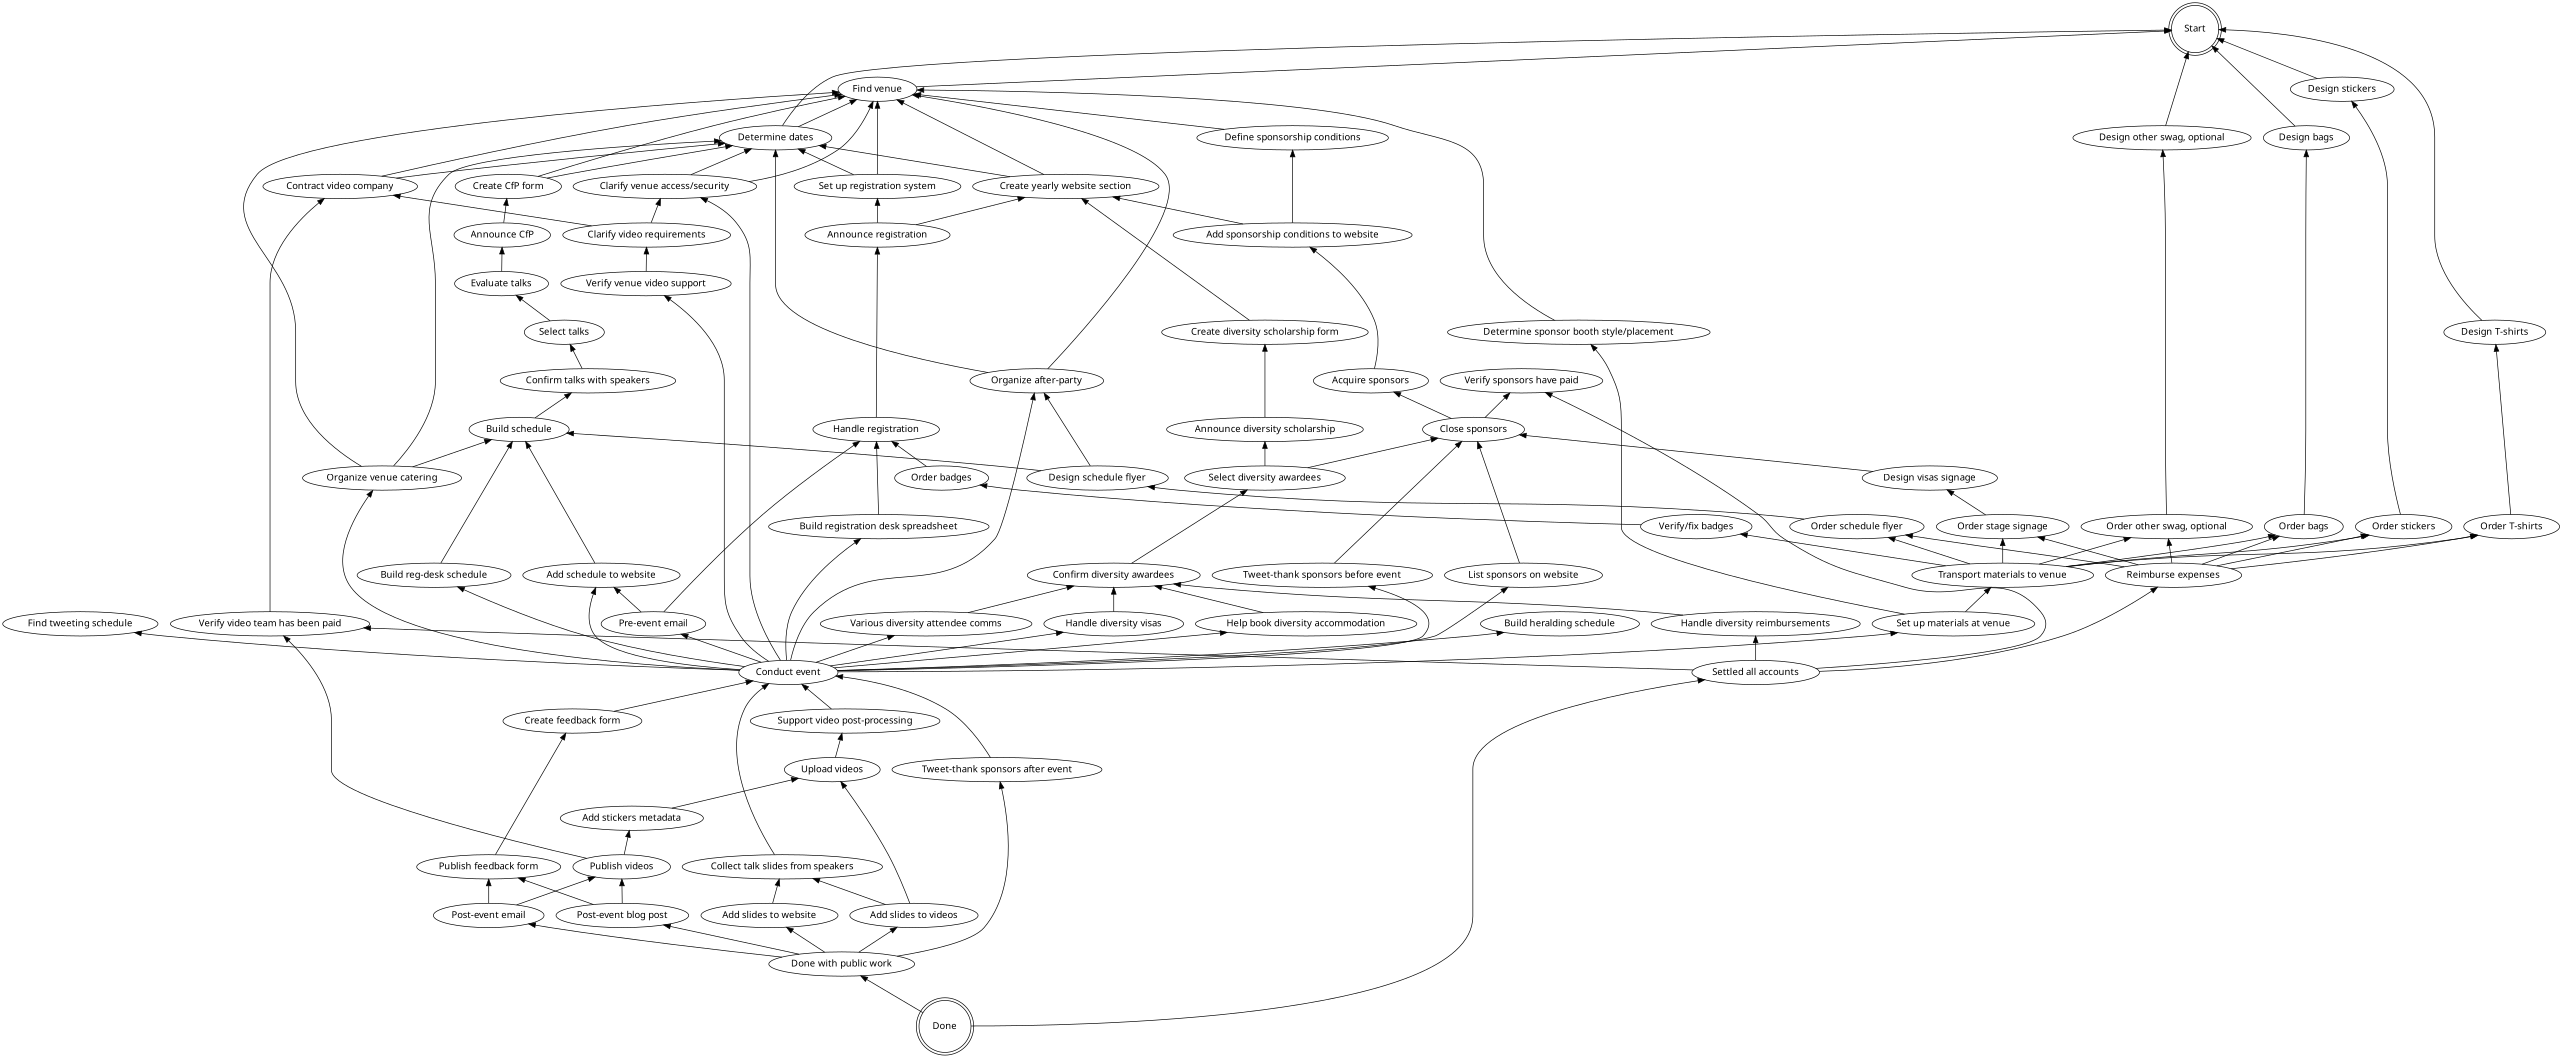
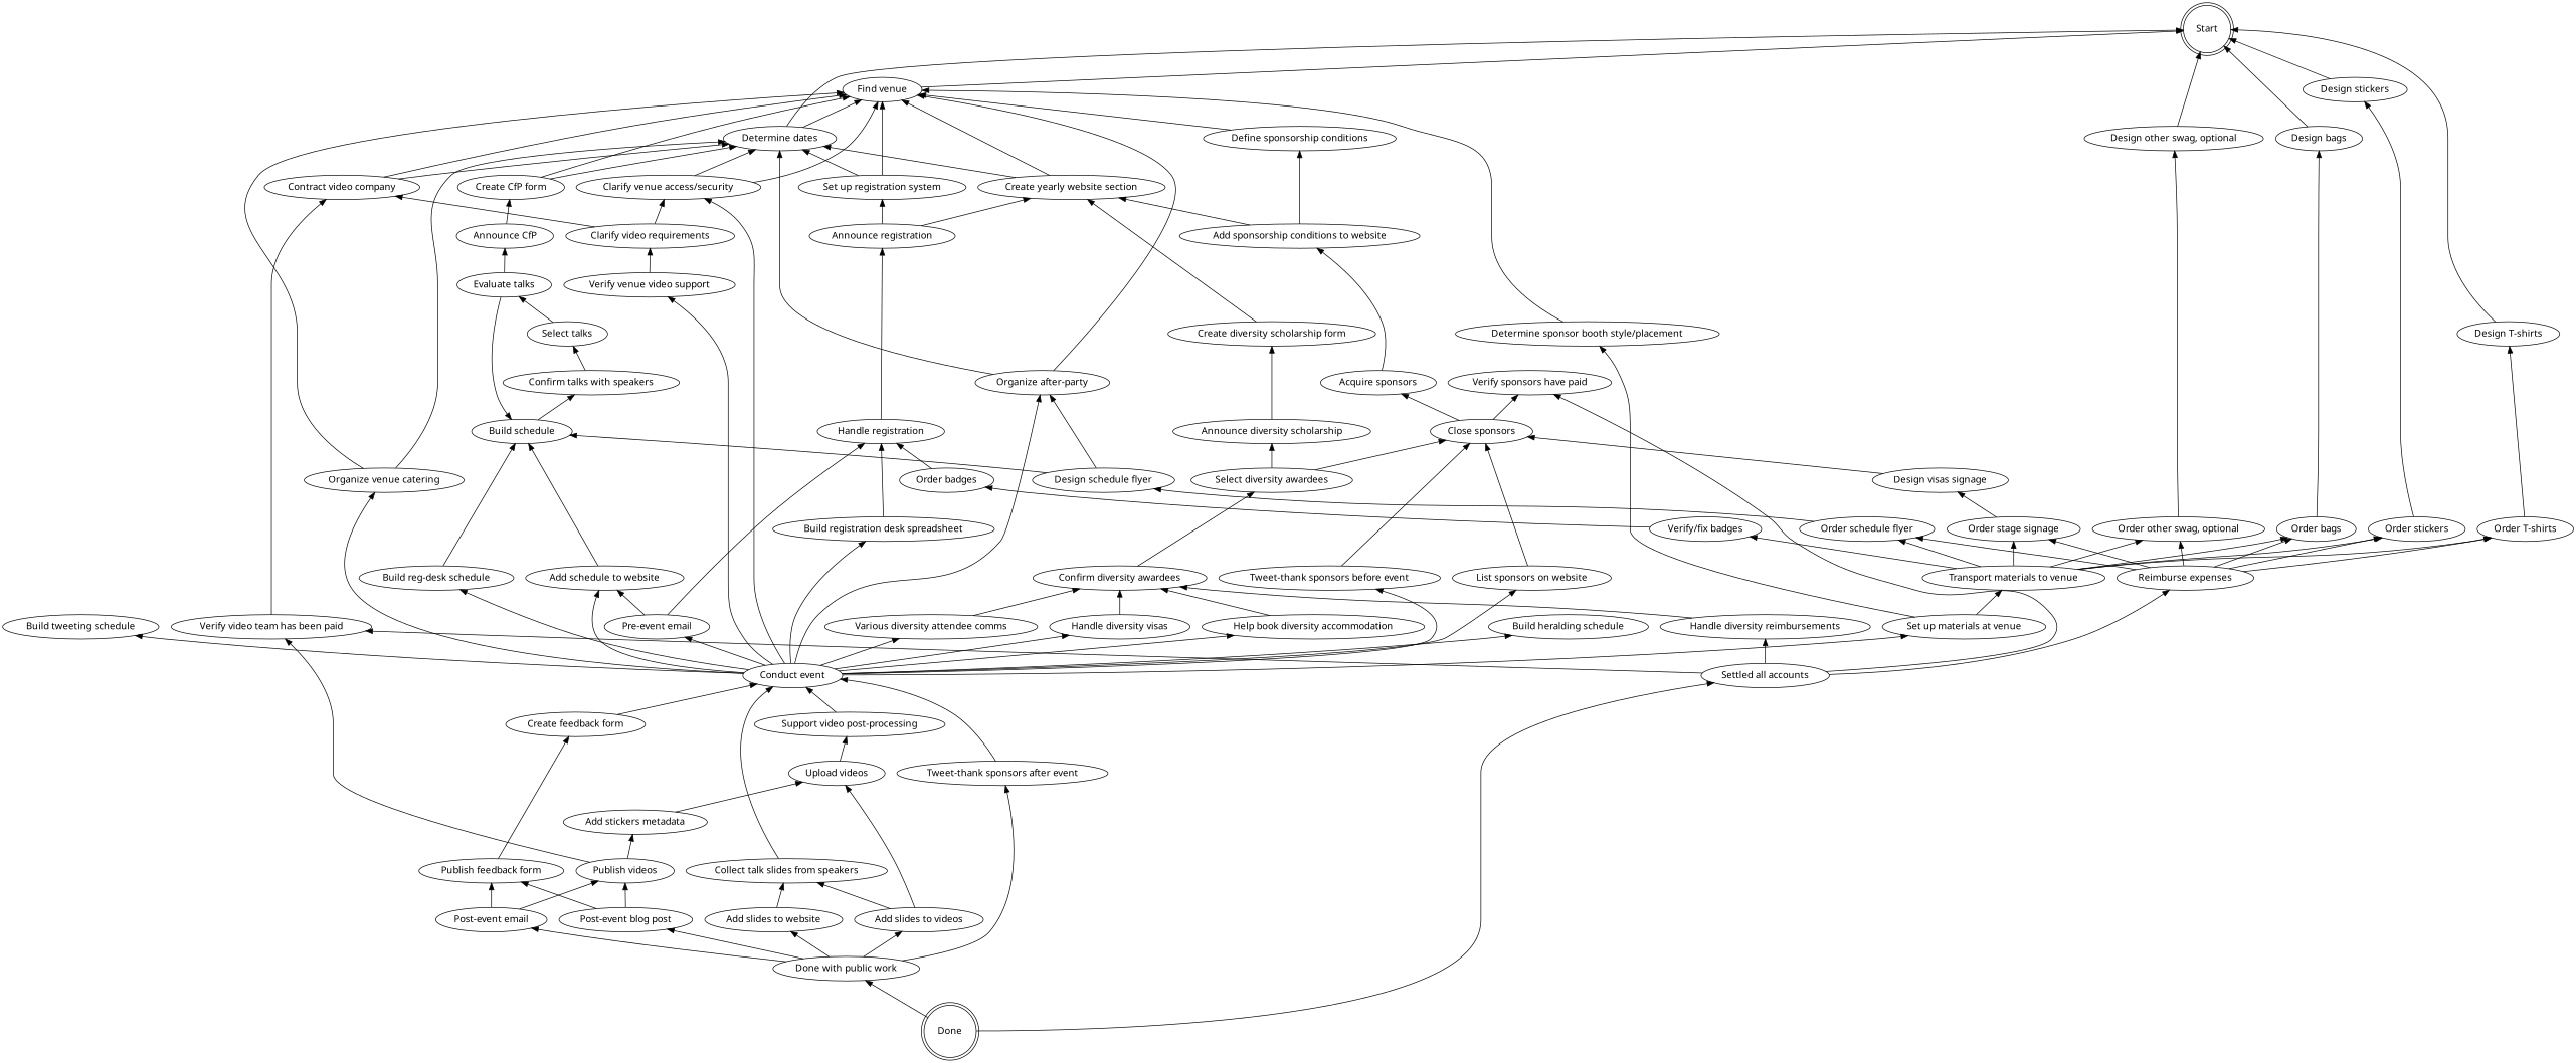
  digraph {
    fontname="Noto Sans"
    rankdir=BT
    node [fontname="Noto Sans"]
    edge [fontname="Noto Sans"]
    n1 [label=Start shape=doublecircle]
    n2 [label=Done shape=doublecircle]
    n3 [label="Done with public work"]
    n4 [label="Settled all accounts"]
    n5 [label="Tweet-thank sponsors after event"]
    n6 [label="Post-event blog post"]
    n7 [label="Post-event email"]
    n8 [label="Add slides to website"]
    n9 [label="Add slides to videos"]
    n10 [label="Verify sponsors have paid"]
    n11 [label="Handle diversity reimbursements"]
    n12 [label="Verify video team has been paid"]
    n13 [label="Reimburse expenses"]
    n14 [label="Determine dates"]
    n15 [label="Find venue"]
    n16 [label="Create yearly website section"]
    n17 [label="Define sponsorship conditions"]
    n18 [label="Add sponsorship conditions to website"]
    n19 [label="Acquire sponsors"]
    n20 [label="Close sponsors"]
    n21 [label="List sponsors on website"]
    n22 [label="Tweet-thank sponsors before event"]
    n23 [label="Conduct event"]
    n24 [label="Add schedule to website"]
    n25 [label="Organize after-party"]
    n26 [label="Organize venue catering"]
    n27 [label="Clarify venue access/security"]
    n28 [label="Set up materials at venue"]
    n29 [label="Pre-event email"]
    n30 [label="Build heralding schedule"]
-   n31 [label="Find tweeting schedule"]
+   n31 [label="Build tweeting schedule"]
    n32 [label="Build reg-desk schedule"]
    n33 [label="Various diversity attendee comms"]
    n34 [label="Handle diversity visas"]
    n35 [label="Help book diversity accommodation"]
    n36 [label="Build registration desk spreadsheet"]
    n37 [label="Verify venue video support"]
    n38 [label="Create CfP form"]
    n39 [label="Announce CfP"]
    n40 [label="Evaluate talks"]
    n41 [label="Select talks"]
    n42 [label="Confirm talks with speakers"]
    n43 [label="Build schedule"]
    n44 [label="Design schedule flyer"]
    n45 [label="Order schedule flyer"]
    n46 [label="Set up registration system"]
    n47 [label="Announce registration"]
    n48 [label="Handle registration"]
    n49 [label="Determine sponsor booth style/placement"]
    n50 [label="Transport materials to venue"]
    n51 [label="Order stage signage"]
    n52 [label="Order bags"]
    n53 [label="Order stickers"]
    n54 [label="Order T-shirts"]
    n55 [label="Order other swag, optional"]
    n56 [label="Verify/fix badges"]
    n57 [label="Design visas signage"]
    n58 [label="Design bags"]
    n59 [label="Design stickers"]
    n60 [label="Design T-shirts"]
    n61 [label="Design other swag, optional"]
    n62 [label="Order badges"]
    n63 [label="Confirm diversity awardees"]
    n64 [label="Clarify video requirements"]
    n65 [label="Publish videos"]
    n66 [label="Publish feedback form"]
    n67 [label="Add stickers metadata"]
    n68 [label="Create feedback form"]
    n69 [label="Create diversity scholarship form"]
    n70 [label="Announce diversity scholarship"]
    n71 [label="Select diversity awardees"]
    n72 [label="Contract video company"]
    n73 [label="Support video post-processing"]
    n74 [label="Upload videos"]
    n75 [label="Collect talk slides from speakers"]
    n2 -> n3
    n2 -> n4
    n3 -> n5
    n3 -> n6
    n3 -> n7
    n3 -> n8
    n3 -> n9
    n4 -> n10
    n4 -> n11
    n4 -> n12
    n4 -> n13
    n5 -> n23
    n6 -> n65
    n6 -> n66
    n7 -> n65
    n7 -> n66
    n8 -> n75
    n9 -> n74
    n9 -> n75
    n11 -> n63
    n12 -> n72
    n13 -> n45
    n13 -> n51
    n13 -> n52
    n13 -> n53
    n13 -> n54
    n13 -> n55
    n14 -> n1
    n14 -> n15
    n15 -> n1
    n16 -> n14
    n16 -> n15
    n17 -> n15
    n18 -> n16
    n18 -> n17
    n19 -> n18
    n20 -> n10
    n20 -> n19
    n21 -> n20
    n22 -> n20
    n23 -> n21
    n23 -> n22
    n23 -> n24
    n23 -> n25
    n23 -> n26
    n23 -> n27
    n23 -> n28
    n23 -> n29
    n23 -> n30
    n23 -> n31
    n23 -> n32
    n23 -> n33
    n23 -> n34
    n23 -> n35
    n23 -> n36
    n23 -> n37
    n24 -> n43
    n25 -> n14
    n25 -> n15
    n26 -> n14
    n26 -> n15
-   n26 -> n43
+   n40 -> n43
    n27 -> n14
    n27 -> n15
    n28 -> n49
    n28 -> n50
    n29 -> n24
    n29 -> n48
    n32 -> n43
    n33 -> n63
    n34 -> n63
    n35 -> n63
    n36 -> n48
    n37 -> n64
    n38 -> n14
    n38 -> n15
    n39 -> n38
    n40 -> n39
    n41 -> n40
    n42 -> n41
    n43 -> n42
    n44 -> n25
    n44 -> n43
    n45 -> n44
    n46 -> n14
    n46 -> n15
    n47 -> n16
    n47 -> n46
    n48 -> n47
    n49 -> n15
    n50 -> n45
    n50 -> n51
    n50 -> n52
    n50 -> n53
    n50 -> n54
    n50 -> n55
    n50 -> n56
    n51 -> n57
    n52 -> n58
    n53 -> n59
    n54 -> n60
    n55 -> n61
    n56 -> n62
    n57 -> n20
    n58 -> n1
    n59 -> n1
    n60 -> n1
    n61 -> n1
    n62 -> n48
    n63 -> n71
    n64 -> n27
    n64 -> n72
    n65 -> n12
    n65 -> n67
    n66 -> n68
    n67 -> n74
    n68 -> n23
    n69 -> n16
    n70 -> n69
    n71 -> n20
    n71 -> n70
    n72 -> n14
    n72 -> n15
    n73 -> n23
    n74 -> n73
    n75 -> n23
  }
